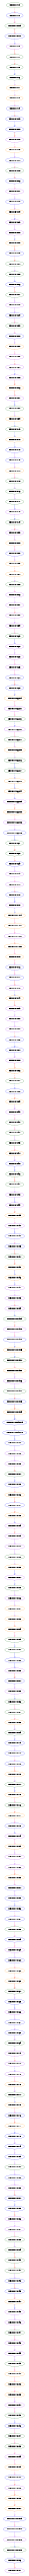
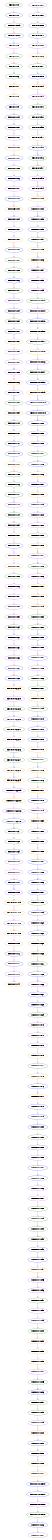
  digraph {
    fontname="DejaVu Sans Mono"
    node [color=purple fontname="DejaVu Sans Mono"]
    edge [arrowhead=onormal color=purple fontname="DejaVu Sans Mono" style=solid]
    test117_0 [color=darkgreen]
    test117_1 [color=blue]
    test117_2_0 [color=darkgreen]
    test117_2_1 [color=blue]
    test117_3
    test117_4 [color=darkgreen]
    test117_5 [color=darkgreen]
    test117_6 [color=darkgreen]
    test117_7 [color=darkorange]
    test117_8 [color=darkorange]
    test117_9 [color=blue]
    test117_10 [color=blue]
    test117_11 [color=blue]
    test117_12
    test117_13 [color=darkorange]
    test117_14 [color=blue]
    test117_15 [color=darkgreen]
    test117_16 [color=blue]
    test117_17
    test117_18 [color=blue]
    n21 [color=darkorange label=test157_19]
    test117_20
    test117_21
    test117_22 [color=darkorange]
    test117_23 [color=blue]
    test117_24 [color=darkgreen]
    test117_25 [color=darkgreen]
    test117_26 [color=blue]
    test117_27 [color=darkgreen]
    test117_28
    test117_29 [color=blue]
    test117_30 [color=darkgreen]
    test117_31 [color=blue]
    test117_32 [color=darkorange]
    test117_33
    test117_34
    test117_35
    test117_36 [color=darkorange]
    test117_37
    test117_38 [color=darkgreen]
    test117_39 [color=darkorange]
    test117_40 [color=darkgreen]
    test117_41 [color=darkorange]
    test117_42 [color=blue]
    test117_43 [color=blue]
    test117_44 [color=darkorange]
    test117_45 [color=darkgreen]
    test117_46 [color=darkgreen]
    test117_47 [color=darkgreen]
    test117_48
    test117_49 [color=darkgreen]
    test117_50
    test117_51 [color=darkorange]
    test117_52 [color=blue]
    test117_53 [color=darkorange]
    test117_54 [color=darkorange]
    test117_55 [color=darkgreen]
    test117_56
    test117_57
    test117_58
    test117_59
    test117_60 [color=darkgreen]
    test117_61
    test117_62
    test117_63
    test117_64 [color=blue]
    test117_65 [color=blue]
    test117_66_0 [color=darkorange]
    test117_66_1
    test117_66_2 [color=darkgreen]
    test117_66_3
    test117_66_4 [color=darkgreen]
    test117_66_5 [color=darkorange]
    test117_66_6 [color=darkgreen]
    test117_66_7 [color=darkgreen]
    test117_66_8 [color=darkorange]
    test117_66_9 [color=darkorange]
    test117_66_10
    test117_66_11 [color=darkorange]
    test117_66_12
    test117_66_13 [color=blue]
    test117_67 [color=darkgreen]
    test117_68 [color=darkgreen]
    test117_69 [color=blue]
    test117_70
    test117_71
    test117_72 [color=blue]
    test117_73
    test117_74_0 [color=darkorange]
    test117_74_1 [color=darkorange]
    test117_74_2
    test117_74_3 [color=darkorange]
    test117_75 [color=darkorange]
    test117_76 [color=blue]
    test117_77 [color=blue]
    test117_78
    test117_79 [color=darkorange]
-   test117_80
    test117_81
    test117_82
    test117_83 [color=blue]
    test117_84 [color=blue]
    test117_85
    test117_86 [color=darkorange]
    test117_87 [color=darkgreen]
    test117_88 [color=blue]
    test117_89 [color=darkorange]
    test117_90
    test117_91 [color=darkgreen]
    test117_92 [color=darkgreen]
    test117_93 [color=darkgreen]
    test117_94 [color=darkorange]
    test117_95 [color=blue]
    test117_96 [color=darkgreen]
    test117_97 [color=darkgreen]
    test117_98
    test117_99
    test117_100 [color=darkorange]
    test117_101
    test117_102 [color=blue]
    test117_103 [color=blue]
    test117_104 [color=darkgreen]
    test117_105 [color=darkorange]
    test117_106 [color=darkorange]
    test117_107
    test117_108
    test117_109
    test117_110_0 [color=darkgreen]
    test117_110_1
    test117_110_2 [color=blue]
    test117_110_3 [color=darkorange]
    test117_110_4 [color=darkgreen]
    test117_110_5 [color=darkorange]
    test117_110_6
    test117_110_7 [color=darkgreen]
    test117_110_8 [color=blue]
    test117_110_9 [color=darkorange]
    test117_110_10 [color=blue]
    test117_110_11 [color=blue]
    test117_111 [color=blue]
    test117_112
    test117_113
    test117_114 [color=darkgreen]
    test117_115 [color=blue]
    test117_116 [color=darkorange]
    test117_117 [color=blue]
    test117_118 [color=darkorange]
    test117_119
    test117_120
    test117_121
    test117_122 [color=darkgreen]
    test117_123 [color=darkorange]
    test117_124
    test117_125 [color=darkgreen]
    test117_126
    test117_127 [color=darkorange]
    test117_128 [color=darkorange]
    test117_129 [color=darkorange]
    test117_130 [color=darkgreen]
    test117_131 [color=darkgreen]
    test117_132 [color=blue]
    test117_133
    test117_134 [color=blue]
    test117_135
    test117_136 [color=darkgreen]
    test117_137 [color=darkgreen]
    test117_138 [color=darkorange]
    test117_139 [color=darkgreen]
    test117_140 [color=blue]
    test117_141 [color=blue]
    test117_142 [color=blue]
    test117_143 [color=darkorange]
    test117_144 [color=darkgreen]
    test117_145 [color=darkorange]
    test117_146 [color=darkgreen]
    test117_147 [color=darkorange]
    test117_148 [color=blue]
    test117_149
    test117_150 [color=darkorange]
    test117_151
    test117_152
    test117_153 [color=darkorange]
    test117_154 [color=blue]
    test117_155 [color=blue]
    test117_156 [color=blue]
    test117_157 [color=blue]
    test117_158 [color=darkgreen]
    test117_159 [color=blue]
    test117_160
    test117_161 [color=blue]
    test117_162 [color=darkorange]
    test117_163 [color=darkorange]
    test117_164 [color=darkgreen]
    test117_165 [color=blue]
    test117_166
    test117_167 [color=blue]
    test117_168 [color=blue]
    test117_169 [color=darkgreen]
    test117_170
    test117_171
    test117_172
    test117_173 [color=darkorange]
    test117_174 [color=darkgreen]
    test117_175 [color=darkorange]
    test117_176 [color=blue]
    test117_177 [color=darkorange]
    test117_178 [color=blue]
    test117_179 [color=blue]
    test117_180 [color=blue]
    test117_181 [color=darkgreen]
    test117_182 [color=blue]
    test117_183
    test117_184 [color=blue]
    test117_185 [color=blue]
    test117_186
    test117_187
    test117_188 [color=darkgreen]
    test117_189 [color=darkgreen]
    test117_190 [color=darkgreen]
    test117_191 [color=darkgreen]
    test117_192 [color=blue]
    test117_193 [color=blue]
    test117_194 [color=darkorange]
    test117_195
    test117_196
    test117_197 [color=darkgreen]
    test117_198
    test117_199
    test117_200 [color=darkgreen]
    test117_201 [color=darkorange]
    test117_202 [color=darkorange]
    test117_203 [color=darkorange]
    test117_204
    test117_205 [color=darkgreen]
    test117_206 [color=blue]
    test117_207 [color=darkgreen]
    test117_208 [color=darkgreen]
    test117_209
    test117_210 [color=darkorange]
    test117_211 [color=blue]
    test117_212
    test117_213 [color=darkorange]
    test117_214 [color=darkorange]
    test117_215_0 [color=blue]
    test117_215_1 [color=blue]
    test117_215_2
    test117_215_3 [color=darkgreen]
    test117_216 [color=blue]
    test117_217
    test117_0 -> test117_1 [arrowhead=odot color=red style=dashed]
    test117_1 -> test117_2_0 [color=deeppink]
    test117_2_0 -> test117_2_1 [arrowhead=odot color=red]
    test117_2_1 -> test117_3 [arrowhead=odot color=blue style=dashed]
    test117_3 -> test117_4 [arrowhead=odot color=red]
    test117_4 -> test117_5 [color=red style=dashed]
    test117_5 -> test117_6 [color=blue style=dashed]
    test117_6 -> test117_7 [arrowhead=odot style=dashed]
    test117_7 -> test117_8 [arrowhead=odot style=dashed]
    test117_8 -> test117_9 [arrowhead=odot color=deeppink style=dashed]
    test117_9 -> test117_10 [arrowhead=odot color=red style=dashed]
    test117_10 -> test117_11 [color=blue style=dashed]
    test117_11 -> test117_12 [color=red]
    test117_12 -> test117_13 [arrowhead=odot color=deeppink style=dashed]
    test117_13 -> test117_14
    test117_14 -> test117_15 [color=deeppink style=dashed]
    test117_15 -> test117_16 [arrowhead=odot color=red style=dashed]
    test117_16 -> test117_17 [arrowhead=odot color=deeppink style=dashed]
    test117_17 -> test117_18 [style=dashed]
    test117_18 -> n21
    n21 -> test117_20 [color=blue style=dashed]
    test117_20 -> test117_21 [arrowhead=odot]
    test117_21 -> test117_22 [color=blue style=dashed]
    test117_22 -> test117_23 [color=red]
    test117_23 -> test117_24 [color=red style=dashed]
    test117_24 -> test117_25 [style=dashed]
    test117_25 -> test117_26 [arrowhead=odot color=blue style=dashed]
    test117_26 -> test117_27 [arrowhead=odot color=red]
    test117_27 -> test117_28
    test117_28 -> test117_29
    test117_29 -> test117_30 [color=deeppink]
    test117_30 -> test117_31 [arrowhead=odot color=deeppink style=dashed]
    test117_31 -> test117_32
    test117_32 -> test117_33 [color=deeppink style=dashed]
    test117_33 -> test117_34 [arrowhead=odot color=red style=dashed]
    test117_34 -> test117_35 [color=blue style=dashed]
    test117_35 -> test117_36 [color=red]
    test117_36 -> test117_37 [arrowhead=odot color=red]
    test117_37 -> test117_38 [color=blue]
    test117_38 -> test117_39 [arrowhead=odot]
    test117_39 -> test117_40 [arrowhead=odot color=blue style=dashed]
    test117_40 -> test117_41 [arrowhead=odot color=blue style=dashed]
    test117_41 -> test117_42 [arrowhead=odot color=blue style=dashed]
    test117_42 -> test117_43 [arrowhead=odot]
    test117_43 -> test117_44
    test117_44 -> test117_45 [color=deeppink]
    test117_45 -> test117_46 [arrowhead=odot style=dashed]
    test117_46 -> test117_47 [arrowhead=odot]
    test117_47 -> test117_48 [arrowhead=odot color=blue]
    test117_48 -> test117_49 [color=blue style=dashed]
    test117_49 -> test117_50 [color=red style=dashed]
    test117_50 -> test117_51 [arrowhead=odot]
    test117_51 -> test117_52 [color=deeppink]
    test117_52 -> test117_53
    test117_53 -> test117_54 [arrowhead=odot color=red style=dashed]
    test117_54 -> test117_55 [style=dashed]
    test117_55 -> test117_56 [arrowhead=odot color=deeppink style=dashed]
    test117_56 -> test117_57 [arrowhead=odot style=dashed]
    test117_57 -> test117_58 [arrowhead=odot color=red style=dashed]
    test117_58 -> test117_59 [style=dashed]
    test117_59 -> test117_60 [arrowhead=odot color=deeppink]
    test117_60 -> test117_61 [arrowhead=odot color=blue]
    test117_61 -> test117_62
    test117_62 -> test117_63 [arrowhead=odot color=deeppink]
    test117_63 -> test117_64 [arrowhead=odot color=deeppink]
    test117_64 -> test117_65 [color=red]
    test117_65 -> test117_66_0 [color=blue style=dashed]
    test117_66_0 -> test117_66_1 [arrowhead=odot color=deeppink]
    test117_66_1 -> test117_66_2 [color=deeppink]
    test117_66_2 -> test117_66_3 [color=blue style=dashed]
    test117_66_3 -> test117_66_4 [arrowhead=odot color=deeppink]
    test117_66_4 -> test117_66_5 [arrowhead=odot]
    test117_66_5 -> test117_66_6 [arrowhead=odot style=dashed]
    test117_66_6 -> test117_66_7 [arrowhead=odot color=blue]
    test117_66_7 -> test117_66_8 [arrowhead=odot color=blue style=dashed]
    test117_66_8 -> test117_66_9 [arrowhead=odot color=blue]
    test117_66_9 -> test117_66_10 [arrowhead=odot color=blue style=dashed]
    test117_66_10 -> test117_66_11 [color=red style=dashed]
    test117_66_11 -> test117_66_12 [arrowhead=odot color=deeppink style=dashed]
    test117_66_12 -> test117_66_13 [style=dashed]
    test117_66_13 -> test117_67 [arrowhead=odot color=blue]
    test117_67 -> test117_68 [color=red style=dashed]
    test117_68 -> test117_69 [arrowhead=odot color=red style=dashed]
    test117_69 -> test117_70 [arrowhead=odot]
    test117_70 -> test117_71 [arrowhead=odot color=deeppink style=dashed]
    test117_71 -> test117_72 [arrowhead=odot color=red style=dashed]
    test117_72 -> test117_73 [color=blue]
    test117_73 -> test117_74_0 [arrowhead=odot color=blue style=dashed]
    test117_74_0 -> test117_74_1 [arrowhead=odot color=deeppink]
    test117_74_1 -> test117_74_2 [color=deeppink]
    test117_74_2 -> test117_74_3 [arrowhead=odot color=red style=dashed]
    test117_74_3 -> test117_75 [arrowhead=odot color=deeppink]
    test117_75 -> test117_76 [color=deeppink]
    test117_76 -> test117_77 [color=deeppink]
    test117_77 -> test117_78 [arrowhead=odot color=red]
    test117_78 -> test117_79 [arrowhead=odot color=blue style=dashed]
-   test117_79 -> test117_80 [arrowhead=odot color=red]
-   test117_80 -> test117_81 [style=dashed]
    test117_81 -> test117_82 [arrowhead=odot]
    test117_82 -> test117_83 [arrowhead=odot color=red style=dashed]
    test117_83 -> test117_84 [color=blue style=dashed]
    test117_84 -> test117_85
    test117_85 -> test117_86 [arrowhead=odot color=red]
    test117_86 -> test117_87 [arrowhead=odot color=red style=dashed]
    test117_87 -> test117_88 [arrowhead=odot color=blue style=dashed]
    test117_88 -> test117_89 [color=red style=dashed]
    test117_89 -> test117_90
    test117_90 -> test117_91 [color=deeppink style=dashed]
    test117_91 -> test117_92 [color=deeppink style=dashed]
    test117_92 -> test117_93 [arrowhead=odot]
    test117_93 -> test117_94 [color=deeppink]
    test117_94 -> test117_95
    test117_95 -> test117_96 [color=blue]
    test117_96 -> test117_97 [color=red]
    test117_97 -> test117_98 [arrowhead=odot style=dashed]
    test117_98 -> test117_99 [arrowhead=odot color=blue]
    test117_99 -> test117_100 [color=red style=dashed]
    test117_100 -> test117_101 [arrowhead=odot color=deeppink style=dashed]
    test117_101 -> test117_102 [color=blue]
    test117_102 -> test117_103 [color=deeppink style=dashed]
    test117_103 -> test117_104 [arrowhead=odot color=red]
    test117_104 -> test117_105 [color=red]
    test117_105 -> test117_106 [arrowhead=odot color=blue]
    test117_106 -> test117_107 [color=blue style=dashed]
    test117_107 -> test117_108 [arrowhead=odot style=dashed]
    test117_108 -> test117_109 [arrowhead=odot color=red style=dashed]
    test117_109 -> test117_110_0 [arrowhead=odot color=blue style=dashed]
    test117_110_0 -> test117_110_1 [color=red style=dashed]
    test117_110_1 -> test117_110_2 [color=deeppink]
    test117_110_2 -> test117_110_3 [color=blue style=dashed]
    test117_110_3 -> test117_110_4 [color=blue style=dashed]
    test117_110_4 -> test117_110_5 [arrowhead=odot color=deeppink style=dashed]
    test117_110_5 -> test117_110_6
    test117_110_6 -> test117_110_7
    test117_110_7 -> test117_110_8 [color=red style=dashed]
    test117_110_8 -> test117_110_9 [color=red]
    test117_110_9 -> test117_110_10 [color=blue]
    test117_110_10 -> test117_110_11 [arrowhead=odot style=dashed]
    test117_110_11 -> test117_111 [color=blue]
    test117_111 -> test117_112 [arrowhead=odot]
    test117_112 -> test117_113 [arrowhead=odot]
    test117_113 -> test117_114 [arrowhead=odot color=red style=dashed]
    test117_114 -> test117_115 [color=blue style=dashed]
    test117_115 -> test117_116 [arrowhead=odot color=deeppink style=dashed]
    test117_116 -> test117_117 [color=red]
    test117_117 -> test117_118 [color=red style=dashed]
    test117_118 -> test117_119 [arrowhead=odot color=blue style=dashed]
    test117_119 -> test117_120 [color=red style=dashed]
    test117_120 -> test117_121 [arrowhead=odot]
    test117_121 -> test117_122 [arrowhead=odot]
    test117_122 -> test117_123 [arrowhead=odot style=dashed]
    test117_123 -> test117_124 [color=blue]
    test117_124 -> test117_125 [color=blue style=dashed]
    test117_125 -> test117_126 [arrowhead=odot]
    test117_126 -> test117_127 [arrowhead=odot]
    test117_127 -> test117_128 [arrowhead=odot style=dashed]
    test117_128 -> test117_129 [arrowhead=odot color=red style=dashed]
    test117_129 -> test117_130 [color=deeppink]
    test117_130 -> test117_131 [color=blue style=dashed]
    test117_131 -> test117_132 [arrowhead=odot color=blue]
    test117_132 -> test117_133 [arrowhead=odot color=blue]
    test117_133 -> test117_134 [color=red]
    test117_134 -> test117_135
    test117_135 -> test117_136 [arrowhead=odot color=blue style=dashed]
    test117_136 -> test117_137 [arrowhead=odot color=deeppink]
    test117_137 -> test117_138 [color=deeppink style=dashed]
    test117_138 -> test117_139
    test117_139 -> test117_140 [color=blue style=dashed]
    test117_140 -> test117_141 [style=dashed]
    test117_141 -> test117_142 [color=deeppink style=dashed]
    test117_142 -> test117_143 [arrowhead=odot color=red]
    test117_143 -> test117_144 [style=dashed]
    test117_144 -> test117_145 [color=blue]
    test117_145 -> test117_146 [arrowhead=odot color=deeppink]
    test117_146 -> test117_147 [color=red style=dashed]
    test117_147 -> test117_148 [color=deeppink]
    test117_148 -> test117_149 [arrowhead=odot color=blue style=dashed]
    test117_149 -> test117_150 [arrowhead=odot color=deeppink]
    test117_150 -> test117_151
    test117_151 -> test117_152 [style=dashed]
    test117_152 -> test117_153 [color=red]
    test117_153 -> test117_154 [arrowhead=odot color=deeppink]
    test117_154 -> test117_155 [arrowhead=odot]
    test117_155 -> test117_156 [color=blue style=dashed]
    test117_156 -> test117_157 [arrowhead=odot color=deeppink style=dashed]
    test117_157 -> test117_158 [color=deeppink]
    test117_158 -> test117_159 [color=deeppink style=dashed]
    test117_159 -> test117_160 [color=deeppink]
    test117_160 -> test117_161 [arrowhead=odot]
    test117_161 -> test117_162 [arrowhead=odot color=deeppink style=dashed]
    test117_162 -> test117_163 [color=red style=dashed]
    test117_163 -> test117_164 [color=red]
    test117_164 -> test117_165
    test117_165 -> test117_166 [color=blue]
    test117_166 -> test117_167 [arrowhead=odot]
    test117_167 -> test117_168 [style=dashed]
    test117_168 -> test117_169
    test117_169 -> test117_170 [style=dashed]
    test117_170 -> test117_171 [arrowhead=odot color=red style=dashed]
    test117_171 -> test117_172 [arrowhead=odot color=blue style=dashed]
    test117_172 -> test117_173 [arrowhead=odot color=deeppink]
    test117_173 -> test117_174
    test117_174 -> test117_175 [arrowhead=odot color=blue style=dashed]
    test117_175 -> test117_176 [arrowhead=odot color=deeppink]
    test117_176 -> test117_177 [color=red]
    test117_177 -> test117_178 [color=blue style=dashed]
    test117_178 -> test117_179
    test117_179 -> test117_180
    test117_180 -> test117_181 [style=dashed]
    test117_181 -> test117_182 [arrowhead=odot]
    test117_182 -> test117_183 [arrowhead=odot]
    test117_183 -> test117_184 [arrowhead=odot color=red]
    test117_184 -> test117_185 [color=blue style=dashed]
    test117_185 -> test117_186 [color=red]
    test117_186 -> test117_187 [style=dashed]
    test117_187 -> test117_188 [arrowhead=odot color=deeppink]
    test117_188 -> test117_189 [arrowhead=odot]
    test117_189 -> test117_190 [arrowhead=odot color=red]
    test117_190 -> test117_191 [arrowhead=odot color=red]
    test117_191 -> test117_192 [arrowhead=odot]
    test117_192 -> test117_193 [arrowhead=odot color=red]
    test117_193 -> test117_194 [color=deeppink]
    test117_194 -> test117_195 [color=blue]
    test117_195 -> test117_196 [arrowhead=odot]
    test117_196 -> test117_197 [color=deeppink style=dashed]
    test117_197 -> test117_198 [color=deeppink]
    test117_198 -> test117_199 [style=dashed]
    test117_199 -> test117_200
    test117_200 -> test117_201 [color=deeppink]
    test117_201 -> test117_202 [arrowhead=odot color=deeppink]
    test117_202 -> test117_203 [color=deeppink style=dashed]
    test117_203 -> test117_204
    test117_204 -> test117_205 [color=deeppink]
    test117_205 -> test117_206 [color=blue style=dashed]
    test117_206 -> test117_207 [arrowhead=odot color=deeppink]
    test117_207 -> test117_208 [color=deeppink]
    test117_208 -> test117_209 [color=deeppink style=dashed]
    test117_209 -> test117_210 [arrowhead=odot color=deeppink]
    test117_210 -> test117_211 [color=deeppink style=dashed]
    test117_211 -> test117_212 [color=red style=dashed]
    test117_212 -> test117_213 [color=red]
    test117_213 -> test117_214 [color=red style=dashed]
    test117_214 -> test117_215_0 [style=dashed]
    test117_215_0 -> test117_215_1 [color=deeppink]
    test117_215_1 -> test117_215_2 [arrowhead=odot]
    test117_215_2 -> test117_215_3 [arrowhead=odot color=blue style=dashed]
    test117_215_3 -> test117_216
    test117_216 -> test117_217 [arrowhead=odot color=red]
  }
